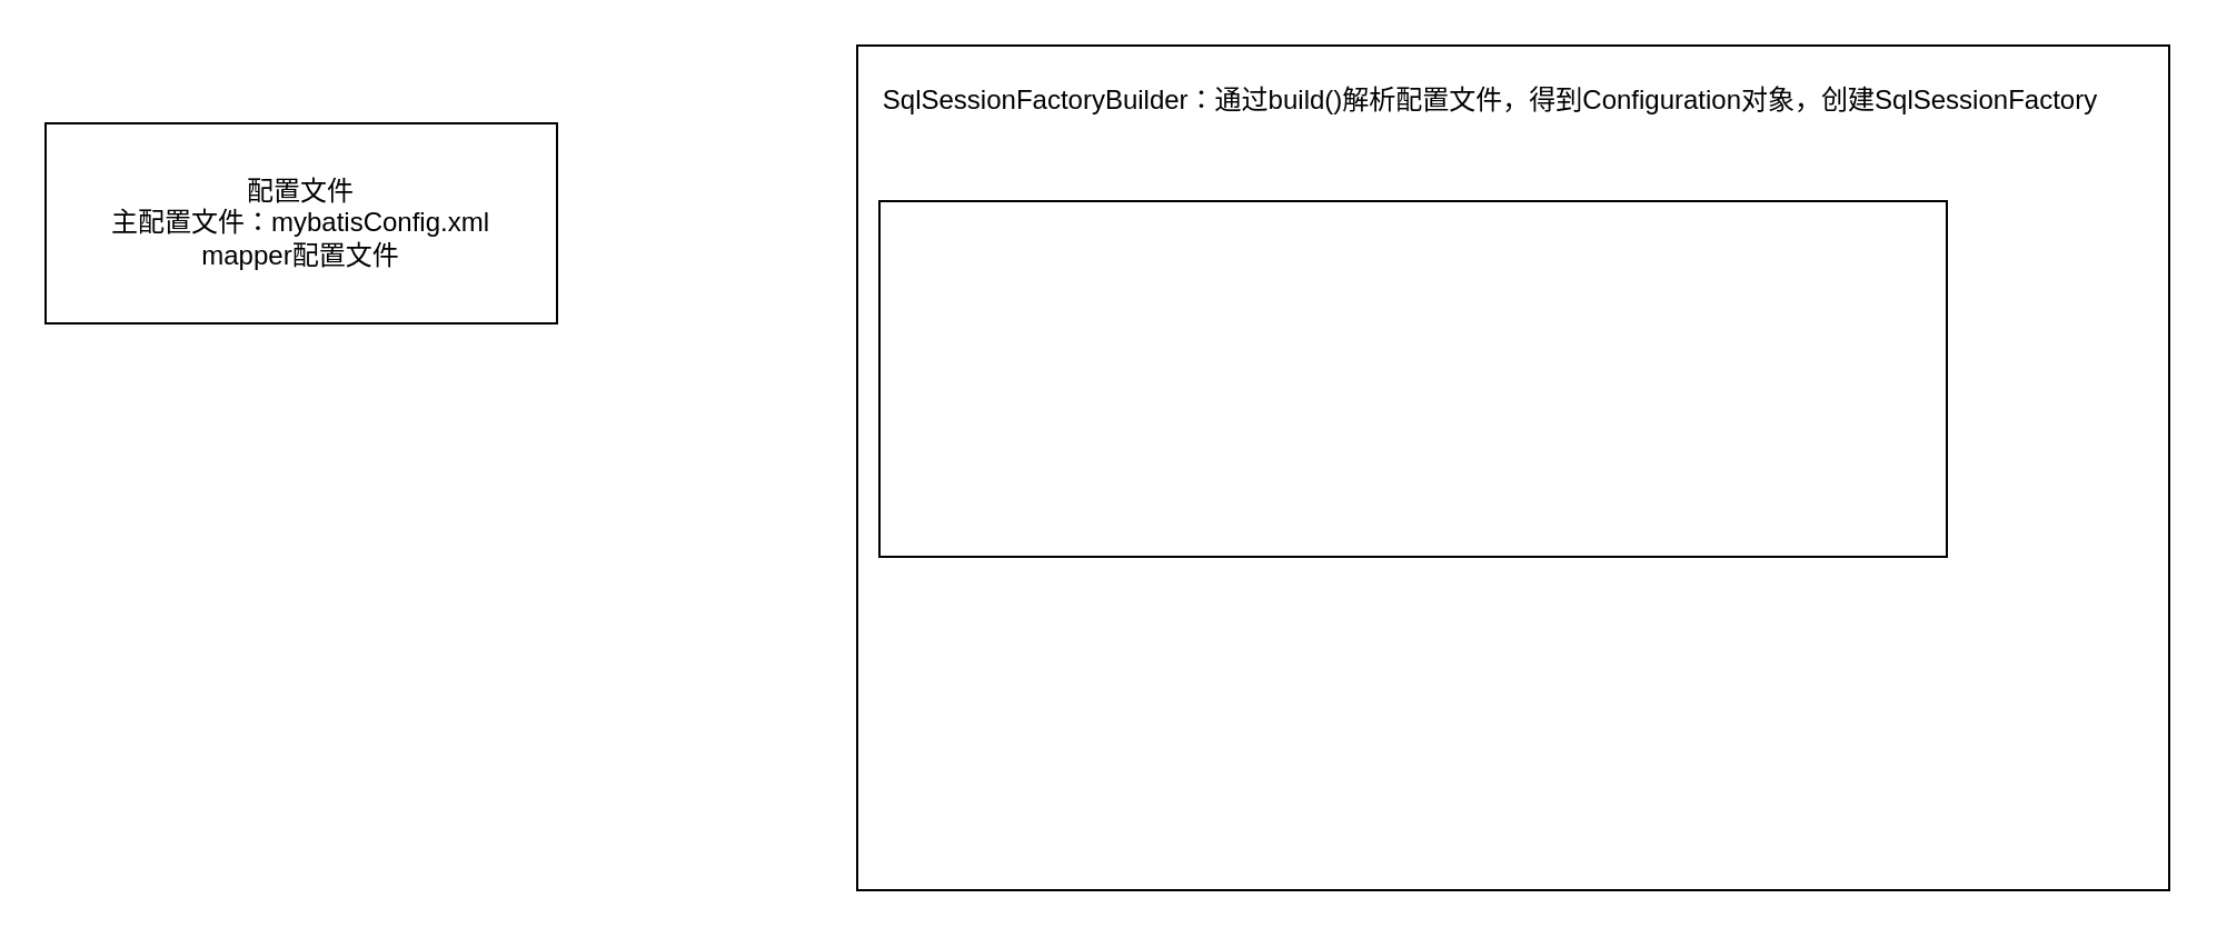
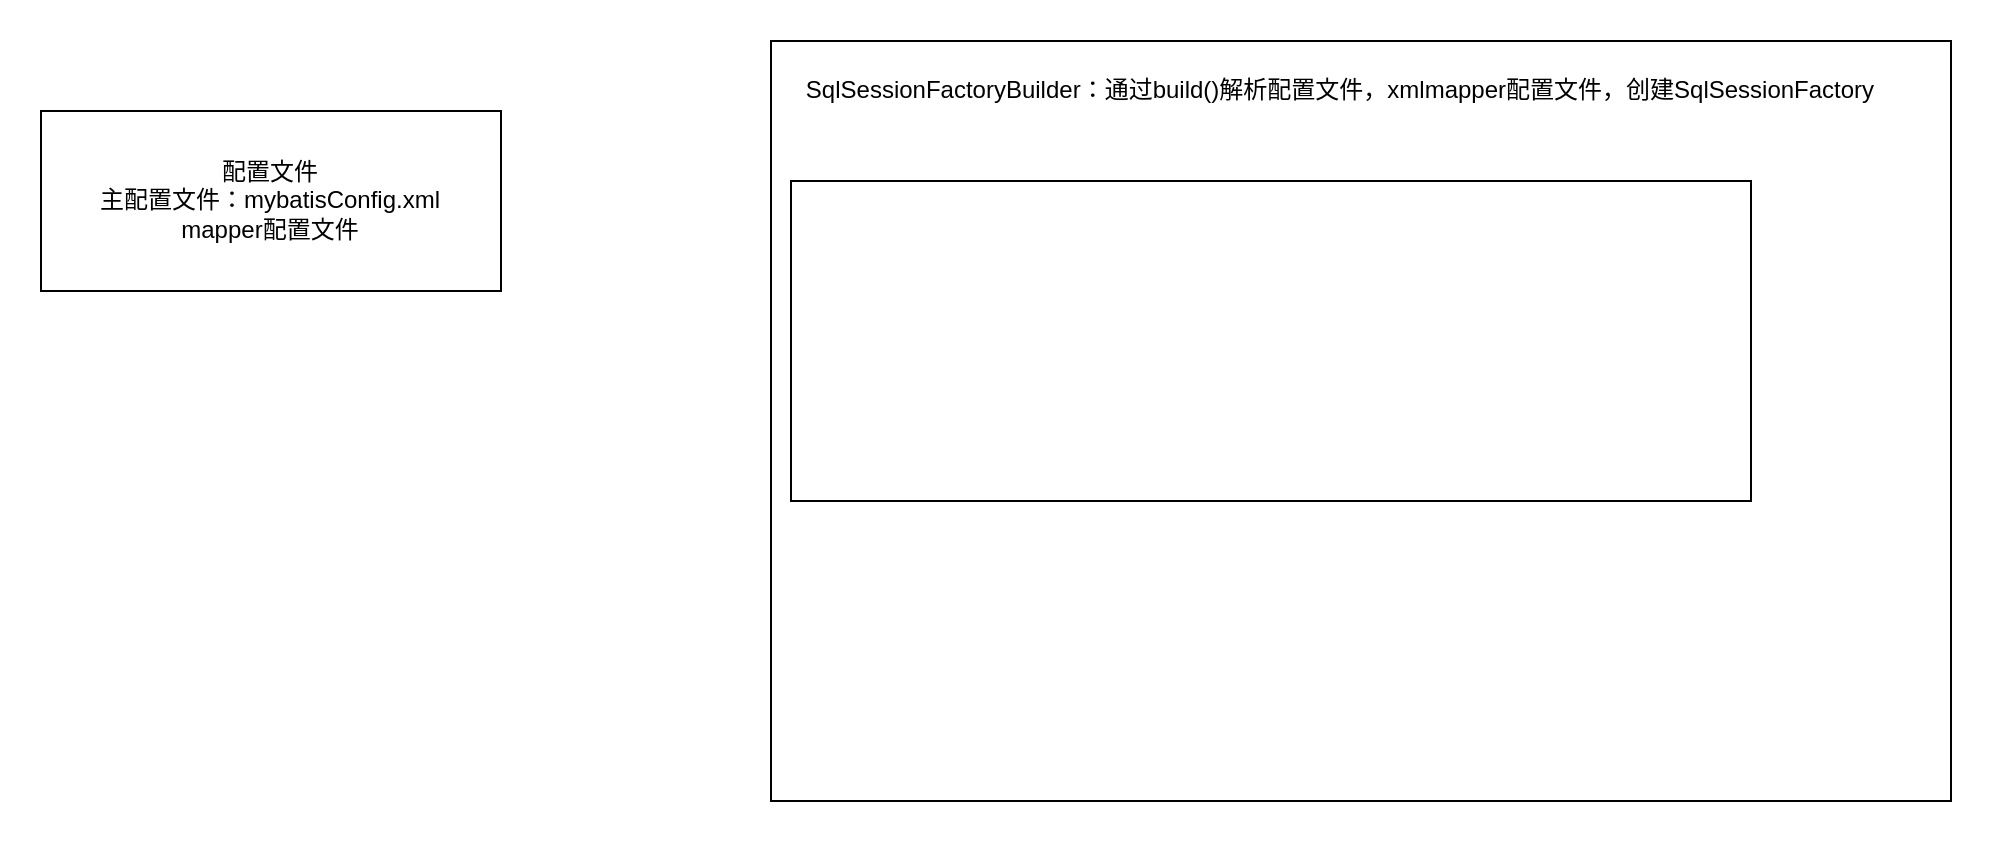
  <mxCell id="0" />
  <mxCell id="1" parent="0" />
  <mxCell id="2" value="配置文件&lt;br style=&quot;font-size: 12px;&quot;&gt;主配置文件：mybatisConfig.xml&lt;br style=&quot;font-size: 12px;&quot;&gt;mapper配置文件" style="rounded=0;whiteSpace=wrap;html=1;fontSize=12;" vertex="1" parent="1"><mxGeometry x="20" y="55" width="230" height="90" as="geometry" /></mxCell>
  <mxCell id="3" value="" style="rounded=0;whiteSpace=wrap;html=1;" vertex="1" parent="1"><mxGeometry x="385" y="20" width="590" height="380" as="geometry" /></mxCell>
- <mxCell id="4" value="SqlSessionFactoryBuilder：通过build()解析配置文件，得到Configuration对象，创建SqlSessionFactory" style="text;html=1;strokeColor=none;fillColor=none;align=center;verticalAlign=middle;whiteSpace=wrap;rounded=0;fontSize=12;" vertex="1" parent="1"><mxGeometry x="370" y="30" width="600" height="30" as="geometry" /></mxCell>
+ <mxCell id="4" value="SqlSessionFactoryBuilder：通过build()解析配置文件，xmlmapper配置文件，创建SqlSessionFactory" style="text;html=1;strokeColor=none;fillColor=none;align=center;verticalAlign=middle;whiteSpace=wrap;rounded=0;fontSize=12;" vertex="1" parent="1"><mxGeometry x="370" y="30" width="600" height="30" as="geometry" /></mxCell>
  <mxCell id="5" value="" style="rounded=0;whiteSpace=wrap;html=1;fontSize=12;" vertex="1" parent="1"><mxGeometry x="395" y="90" width="480" height="160" as="geometry" /></mxCell>
